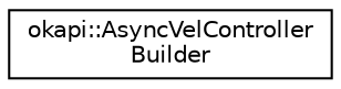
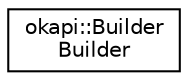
  digraph {
    rankdir=LR
-   n1 [color=black fillcolor=white fontname=Helvetica fontsize=10 height=0.2 label="okapi::AsyncVelController\lBuilder" shape=record style=filled width=0.4]
+   n1 [color=black fillcolor=white fontname=Helvetica fontsize=10 height=0.2 label="okapi::Builder\lBuilder" shape=record style=filled width=0.4]
  }
